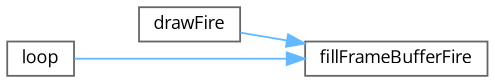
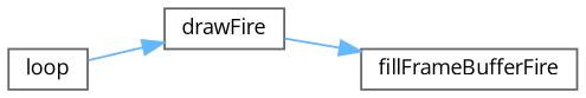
  digraph {
    fontname="Open Sans"
    rankdir=RL
    node [color=grey40 fillcolor=white fontname="Open Sans" fontsize=10 shape=box style=filled]
    edge [color=steelblue1 dir=back fontname="Open Sans" fontsize=10 labelfontname=Helvetica labelfontsize=10 style=solid]
    n1 [height=0.2 label=fillFrameBufferFire width=0.4]
    n2 [height=0.2 label=drawFire width=0.4]
    n3 [height=0.2 label=loop width=0.4]
    n1 -> n2
-   n1 -> n3
+   n2 -> n3
  }
